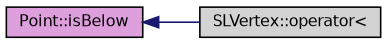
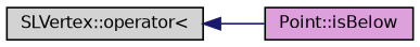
  digraph {
    rankdir=LR
    node [color=black fontname=Helvetica fontsize=10 shape=record style=filled]
    n1 [fillcolor=plum fontcolor=black height=0.2 label="Point::isBelow" width=0.4]
    n2 [fillcolor=lightgrey height=0.2 label="SLVertex::operator\<" width=0.4]
-   n1 -> n2 [color=midnightblue dir=back fontname=Helvetica fontsize=10 labelfontname=Helvetica labelfontsize=10 style=solid]
+   n2 -> n1 [color=midnightblue dir=back fontname=Helvetica fontsize=10 labelfontname=Helvetica labelfontsize=10 style=solid]
  }
